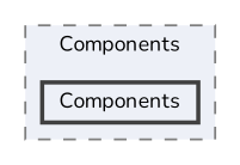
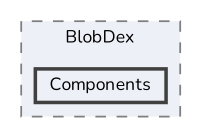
  digraph {
    compound=true
    fontname=Nunito
    n1 [color=grey25 fillcolor="#edf0f7" fontname=Nunito fontsize=10 height=0.2 label=Components shape=box style="filled,bold" width=0.4]
    subgraph cluster_1 {
      bgcolor="#edf0f7"
      fontsize=10
-     label=Components
+     label=BlobDex
      pencolor=grey50
      style="filled,dashed"
      n1
    }
  }
